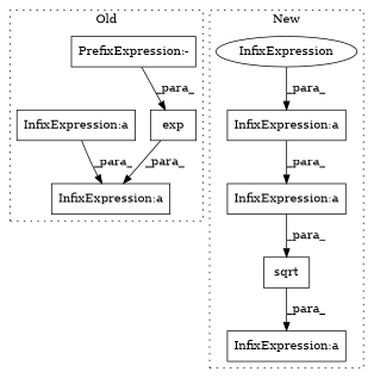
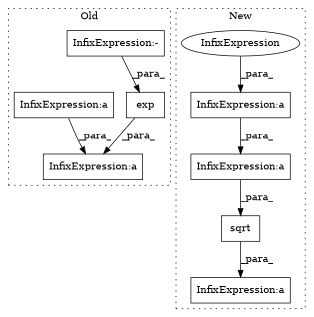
  digraph {
    node [a=27 l=3 shape=box]
    n1 [a=32 l="4,1" label=exp s="7822,7887"]
    n2 [label="InfixExpression:a" s=7888]
-   n3 [a=38 l=1 label="PrefixExpression:-" s=7826]
+   n3 [a=38 l=1 label="InfixExpression:-" s=7826]
    n4 [label="InfixExpression:a" s=7964]
    n5 [a=32 l="5,1" label=sqrt s="8245,8273"]
    n6 [label="InfixExpression:a" s=8994]
    n7 [label="InfixExpression:a" s=8252]
    n8 [label="InfixExpression:a" s=8264]
    n9 [a=34 l=1 label=InfixExpression s=8251 shape=ellipse]
    subgraph cluster_1 {
      label=Old
      style=dotted
      n1
      n2
      n3
      n4
    }
    subgraph cluster_2 {
      label=New
      style=dotted
      n5
      n6
      n7
      n8
      n9
    }
    n1 -> n2 [label=_para_]
    n3 -> n1 [label=_para_]
    n4 -> n2 [label=_para_]
    n5 -> n6 [label=_para_]
    n7 -> n8 [label=_para_]
    n8 -> n5 [label=_para_]
    n9 -> n7 [label=_para_]
  }
